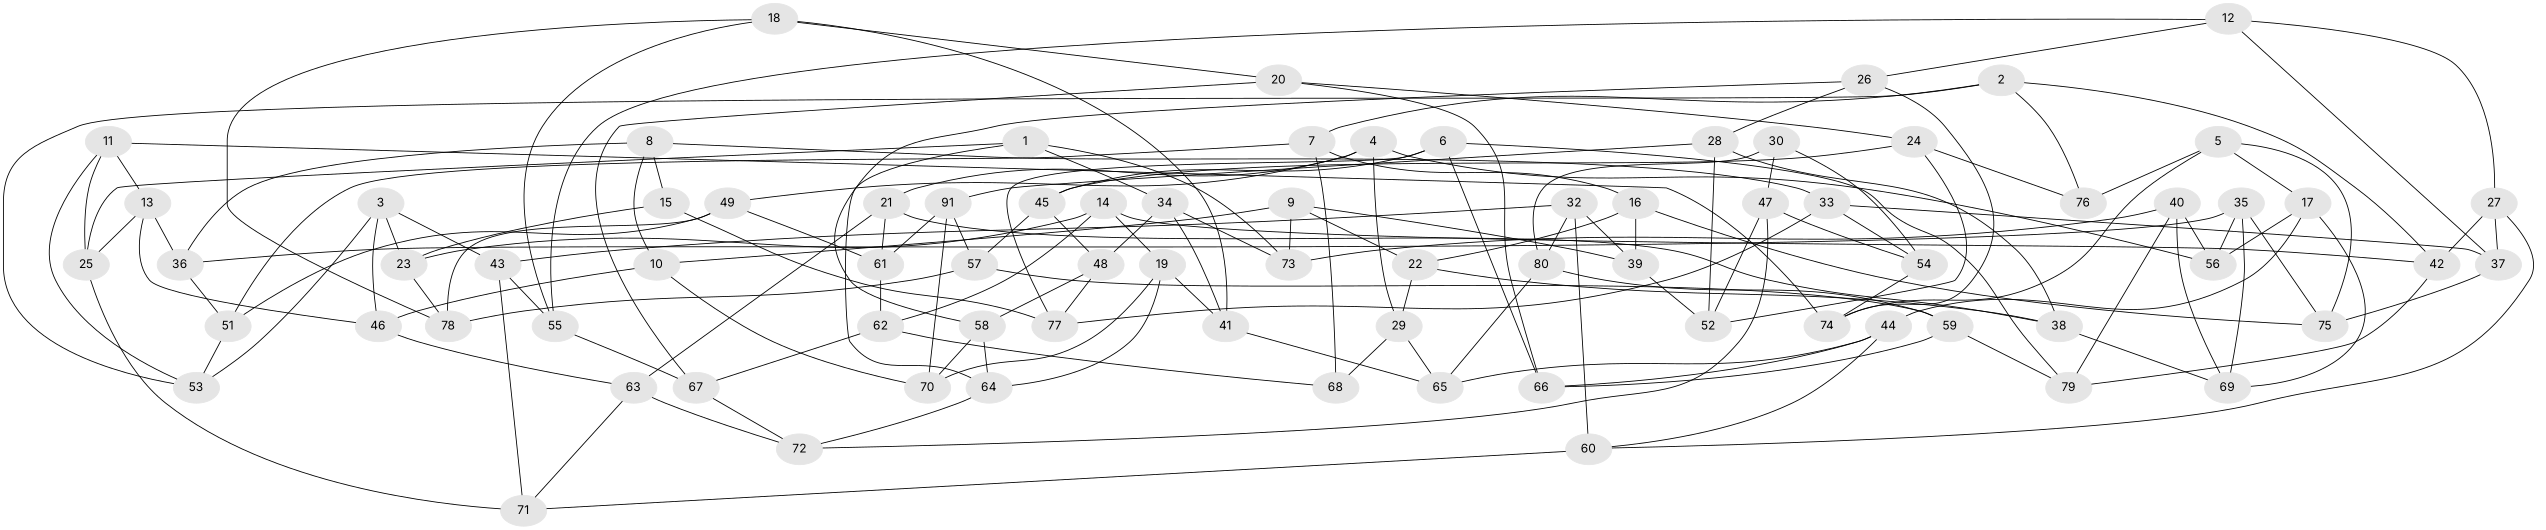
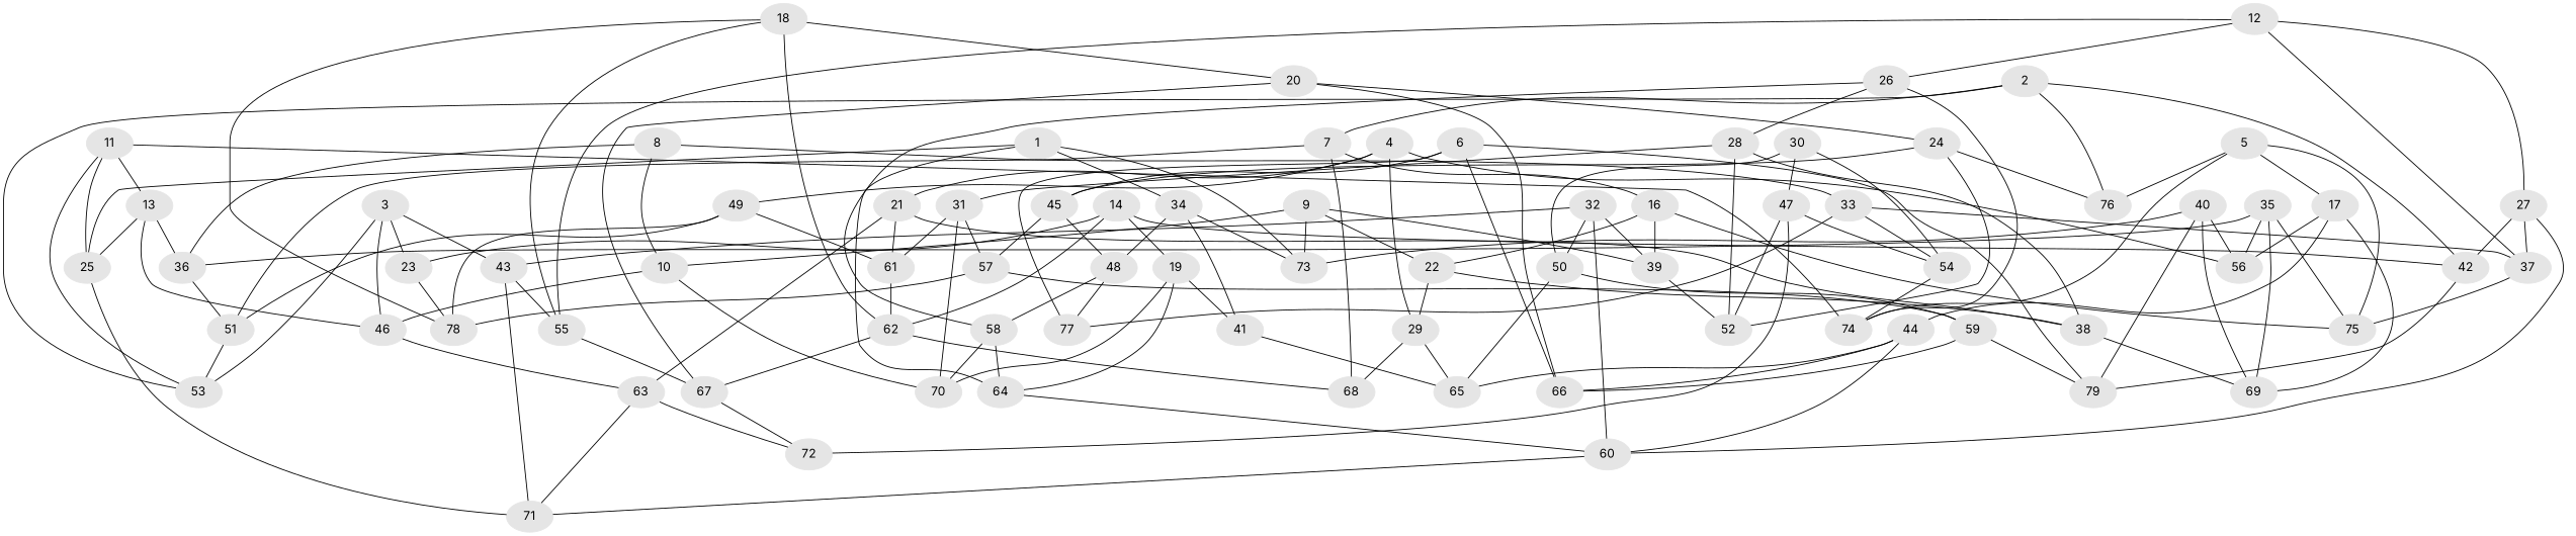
  graph {
    fontname=Inter
    node [color=gray90 fontname=Inter style=filled]
    edge [fontname=Inter]
    1
    25
    34
    64
    73
    71
    41
    48
    72
    2
    7
    42
    53
    76
    16
    51
    68
    79
    3
    23
    43
    46
    78
    55
    63
    4
    21
    29
    49
    56
    38
    61
    65
    5
    17
    74
    75
    44
    69
    6
    45
    66
    77
    57
    22
    39
    8
    10
-   15
    33
    36
    70
    37
    54
    9
    52
    11
    13
    12
    26
    27
    28
    58
    60
    67
    14
    19
    62
    18
    20
    24
-   31 [label=91]
+   31
    30
    47
-   50 [label=80]
+   50
    59
    32
    35
    40
    1 -- 25
    1 -- 34
    1 -- 64
    1 -- 73
    25 -- 71
    34 -- 73
    34 -- 41
    34 -- 48
-   64 -- 72
+   64 -- 60
    41 -- 65
    48 -- 77
    48 -- 58
    2 -- 7
    2 -- 42
    2 -- 53
    2 -- 76
    7 -- 16
    7 -- 51
    7 -- 68
    42 -- 79
    16 -- 75
    16 -- 22
    16 -- 39
    51 -- 53
    3 -- 53
    3 -- 23
    3 -- 43
    3 -- 46
    23 -- 78
    43 -- 71
    43 -- 55
    46 -- 63
    55 -- 67
    63 -- 71
    63 -- 72
    4 -- 21
    4 -- 29
    4 -- 49
    4 -- 56
    21 -- 63
    21 -- 38
    21 -- 61
    29 -- 68
    29 -- 65
    49 -- 51
    49 -- 78
    49 -- 61
    38 -- 69
    61 -- 62
    5 -- 76
    5 -- 17
    5 -- 74
    5 -- 75
    17 -- 56
    17 -- 44
    17 -- 69
    44 -- 65
    44 -- 66
    44 -- 60
    6 -- 79
    6 -- 45
    6 -- 66
    6 -- 77
    45 -- 48
    45 -- 57
    57 -- 78
    57 -- 59
    22 -- 29
    22 -- 38
    39 -- 52
    8 -- 10
-   8 -- 15
    8 -- 33
    8 -- 36
    10 -- 46
    10 -- 70
-   15 -- 23
-   15 -- 77
    33 -- 77
    33 -- 37
    33 -- 54
    36 -- 51
    37 -- 75
    54 -- 74
    9 -- 73
    9 -- 22
    9 -- 39
    9 -- 10
    11 -- 25
    11 -- 53
    11 -- 74
    11 -- 13
    13 -- 25
    13 -- 46
    13 -- 36
    12 -- 55
    12 -- 37
    12 -- 26
    12 -- 27
    26 -- 74
    26 -- 28
    26 -- 58
    27 -- 42
    27 -- 37
    27 -- 60
    28 -- 38
    28 -- 52
    28 -- 31
    58 -- 64
    58 -- 70
    60 -- 71
    67 -- 72
    14 -- 42
    14 -- 23
    14 -- 19
    14 -- 62
    19 -- 64
    19 -- 41
    19 -- 70
    62 -- 68
    62 -- 67
-   18 -- 41
+   18 -- 62
    18 -- 78
    18 -- 55
    18 -- 20
    20 -- 66
    20 -- 67
    20 -- 24
    24 -- 76
    24 -- 45
    24 -- 52
    31 -- 61
    31 -- 57
    31 -- 70
    30 -- 54
    30 -- 47
    30 -- 50
    47 -- 72
    47 -- 54
    47 -- 52
    50 -- 65
    50 -- 59
    59 -- 79
    59 -- 66
    32 -- 43
    32 -- 39
    32 -- 60
    32 -- 50
    35 -- 56
    35 -- 75
    35 -- 69
    35 -- 36
    40 -- 73
    40 -- 79
    40 -- 56
    40 -- 69
  }
